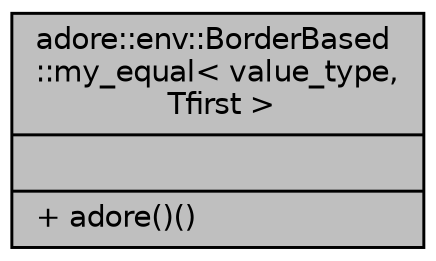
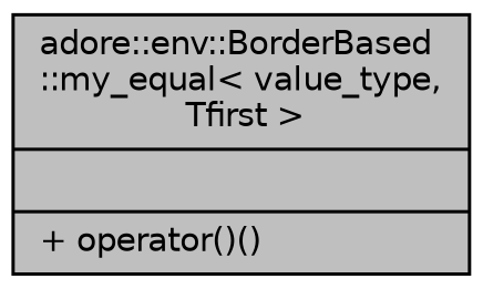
  digraph {
-   n1 [color=black fillcolor=grey75 fontcolor=black fontname=Helvetica fontsize=10 height=0.2 label="{adore::env::BorderBased\l::my_equal\< value_type,\l Tfirst \>\n||+ adore()()\l}" shape=record style=filled width=0.4]
+   n1 [color=black fillcolor=grey75 fontcolor=black fontname=Helvetica fontsize=10 height=0.2 label="{adore::env::BorderBased\l::my_equal\< value_type,\l Tfirst \>\n||+ operator()()\l}" shape=record style=filled width=0.4]
  }
